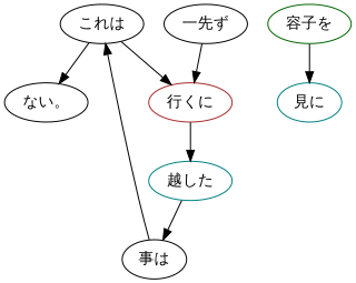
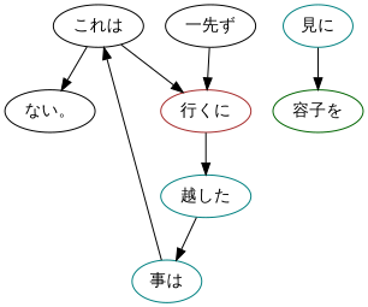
  digraph {
    node [color=black]
    n1 [label="これは"]
    n2 [label="ない。"]
    n3 [color=brown label="行くに"]
    n4 [label="一先ず"]
    n5 [color=teal label="越した"]
    n6 [color=darkgreen label="容子を"]
    n7 [color=teal label="見に"]
-   n8 [label="事は"]
+   n8 [color=teal label="事は"]
    n1 -> n2
    n1 -> n3
    n3 -> n5
    n4 -> n3
    n5 -> n8
-   n6 -> n7
+   n7 -> n6
    n8 -> n1
  }
